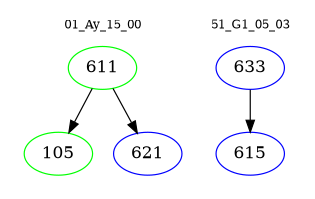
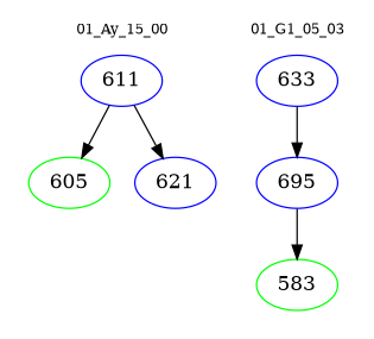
  digraph {
    node [color=blue]
    edge [color=black]
-   n1 [color=green label=611]
-   n2 [color=green label=105]
+   n1 [label=611]
+   n2 [color=green label=605]
    n3 [label=621]
-   n4 [label=615]
+   n4 [label=695]
+   n5 [color=green label=583]
    n6 [label=633]
    subgraph cluster_1 {
      color=white
      fontsize=10
      label="01_Ay_15_00"
      n1
      n2
      n3
    }
    subgraph cluster_2 {
      color=white
      fontsize=10
-     label="51_G1_05_03"
+     label="01_G1_05_03"
      n4
+     n5
      n6
    }
    n1 -> n2
    n1 -> n3
+   n4 -> n5
    n6 -> n4
  }
